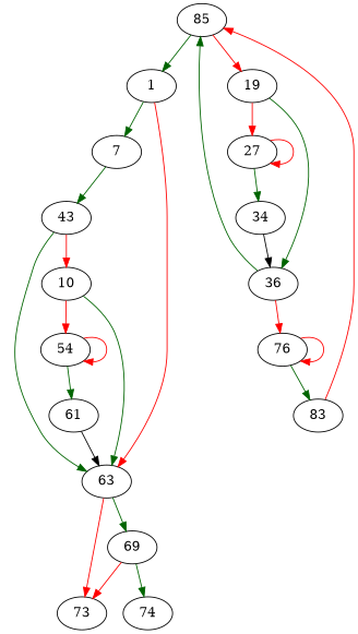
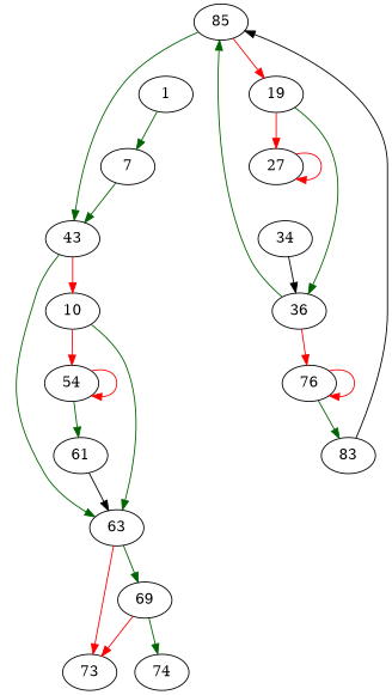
  strict digraph {
    edge [color=darkgreen cond=true]
    1 [entry=true]
    7
    63
    43
    69
    73
    n7 [label=10]
    74
    54
    19
    36
    27
    85
    76
    34
    83
    61
    1 -> 7
-   1 -> 63 [color=red cond=false]
    7 -> 43
    63 -> 69
    63 -> 73 [color=red cond=false]
    43 -> 63
    43 -> n7 [color=red cond=false]
    69 -> 73 [color=red cond=false]
    69 -> 74
    n7 -> 63
    n7 -> 54 [color=red cond=false]
    54 -> 54 [color=red cond=false]
    54 -> 61
    19 -> 36
    19 -> 27 [color=red cond=false]
    36 -> 85
    36 -> 76 [color=red cond=false]
    27 -> 27 [color=red cond=false]
-   27 -> 34
-   85 -> 1
+   85 -> 43
    85 -> 19 [color=red cond=false]
    76 -> 76 [color=red cond=false]
    76 -> 83
    34 -> 36 [color="" cond=""]
-   83 -> 85 [color=red cond=""]
+   83 -> 85 [color="" cond=""]
    61 -> 63 [color="" cond=""]
  }
